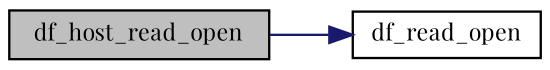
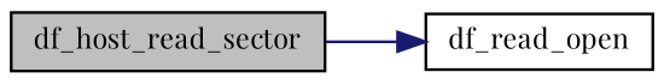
  digraph {
    rankdir=LR
    fontname="Playfair Display"
    node [color=black fontname="Playfair Display" fontsize=10 shape=record style=filled]
-   n1 [fillcolor=grey75 fontcolor=black height=0.2 label=df_host_read_open width=0.4]
+   n1 [fillcolor=grey75 fontcolor=black height=0.2 label=df_host_read_sector width=0.4]
    n2 [fillcolor=white height=0.2 label=df_read_open width=0.4]
    n1 -> n2 [color=midnightblue fontname="Playfair Display" fontsize=10 labelfontname="FreeSans.ttf" labelfontsize=10 style=solid]
  }
